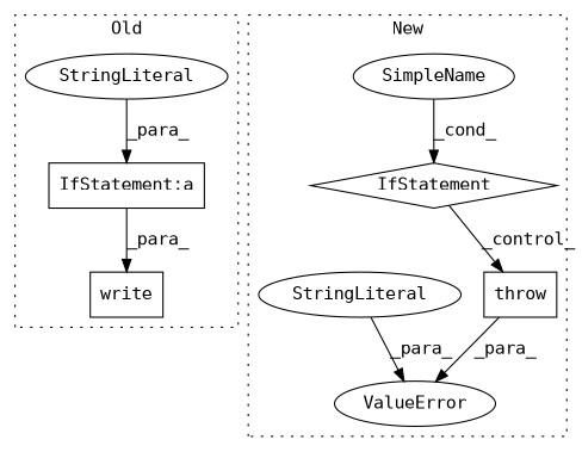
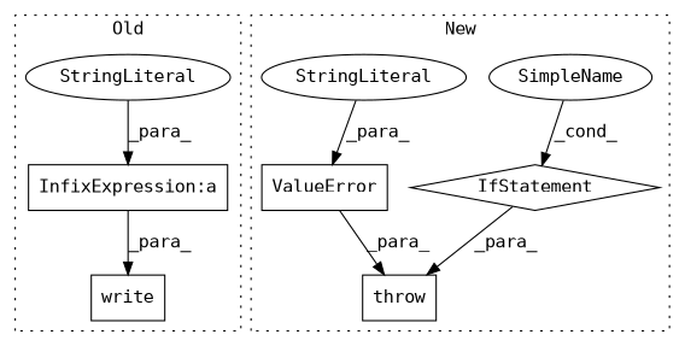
  digraph {
    fontname="DejaVu Sans Mono"
    node [a=32 fontname="DejaVu Sans Mono" l=21 shape=box]
    edge [fontname="DejaVu Sans Mono"]
    n1 [l="6,1" label=write s="2918,3021"]
-   n2 [a=27 l=3 label="IfStatement:a" s=2940]
+   n2 [a=27 l=3 label="InfixExpression:a" s=2940]
    n3 [a=45 label=StringLiteral s=2943 shape=ellipse]
-   n4 [l="11,1" label=ValueError s="1508,1540" shape=ellipse]
+   n4 [l="11,1" label=ValueError s="1508,1540"]
    n5 [a=53 l=6 label=throw s=1502]
    n6 [a=25 l="8,2" label=IfStatement s="1408,1457" shape=diamond]
    n7 [a=42 label=SimpleName shape=ellipse l=""]
    n8 [a=45 label=StringLiteral s=1519 shape=ellipse]
    subgraph cluster_1 {
      label=Old
      style=dotted
      n1
      n2
      n3
    }
    subgraph cluster_2 {
      label=New
      style=dotted
      n4
      n5
      n6
      n7
      n8
    }
    n2 -> n1 [label=_para_]
    n3 -> n2 [label=_para_]
-   n5 -> n4 [label=_para_]
-   n6 -> n5 [label=_control_]
+   n4 -> n5 [label=_para_]
+   n6 -> n5 [label=_para_]
    n7 -> n6 [label=_cond_]
    n8 -> n4 [label=_para_]
  }
